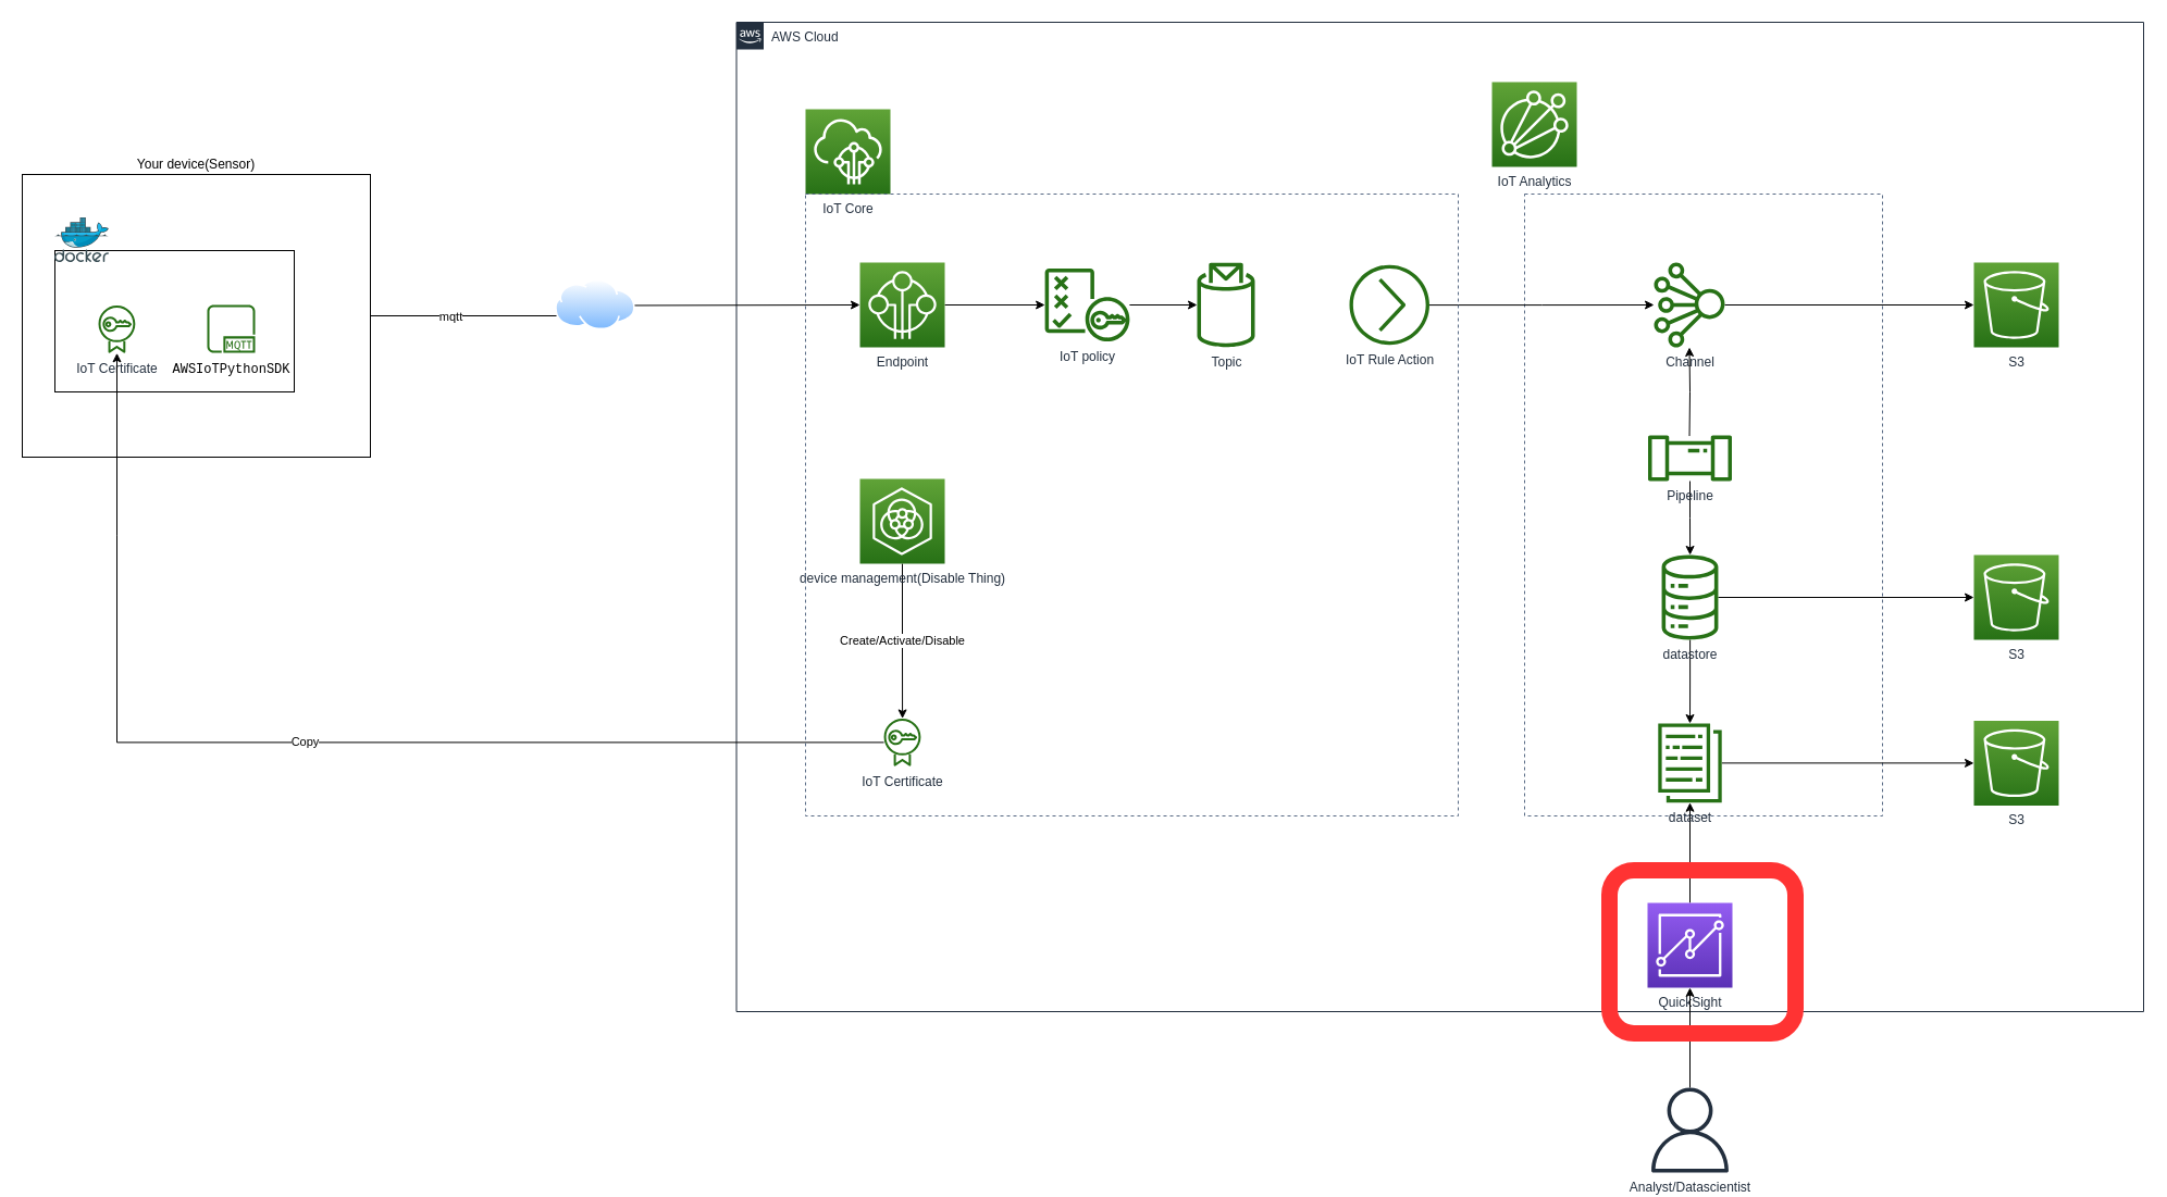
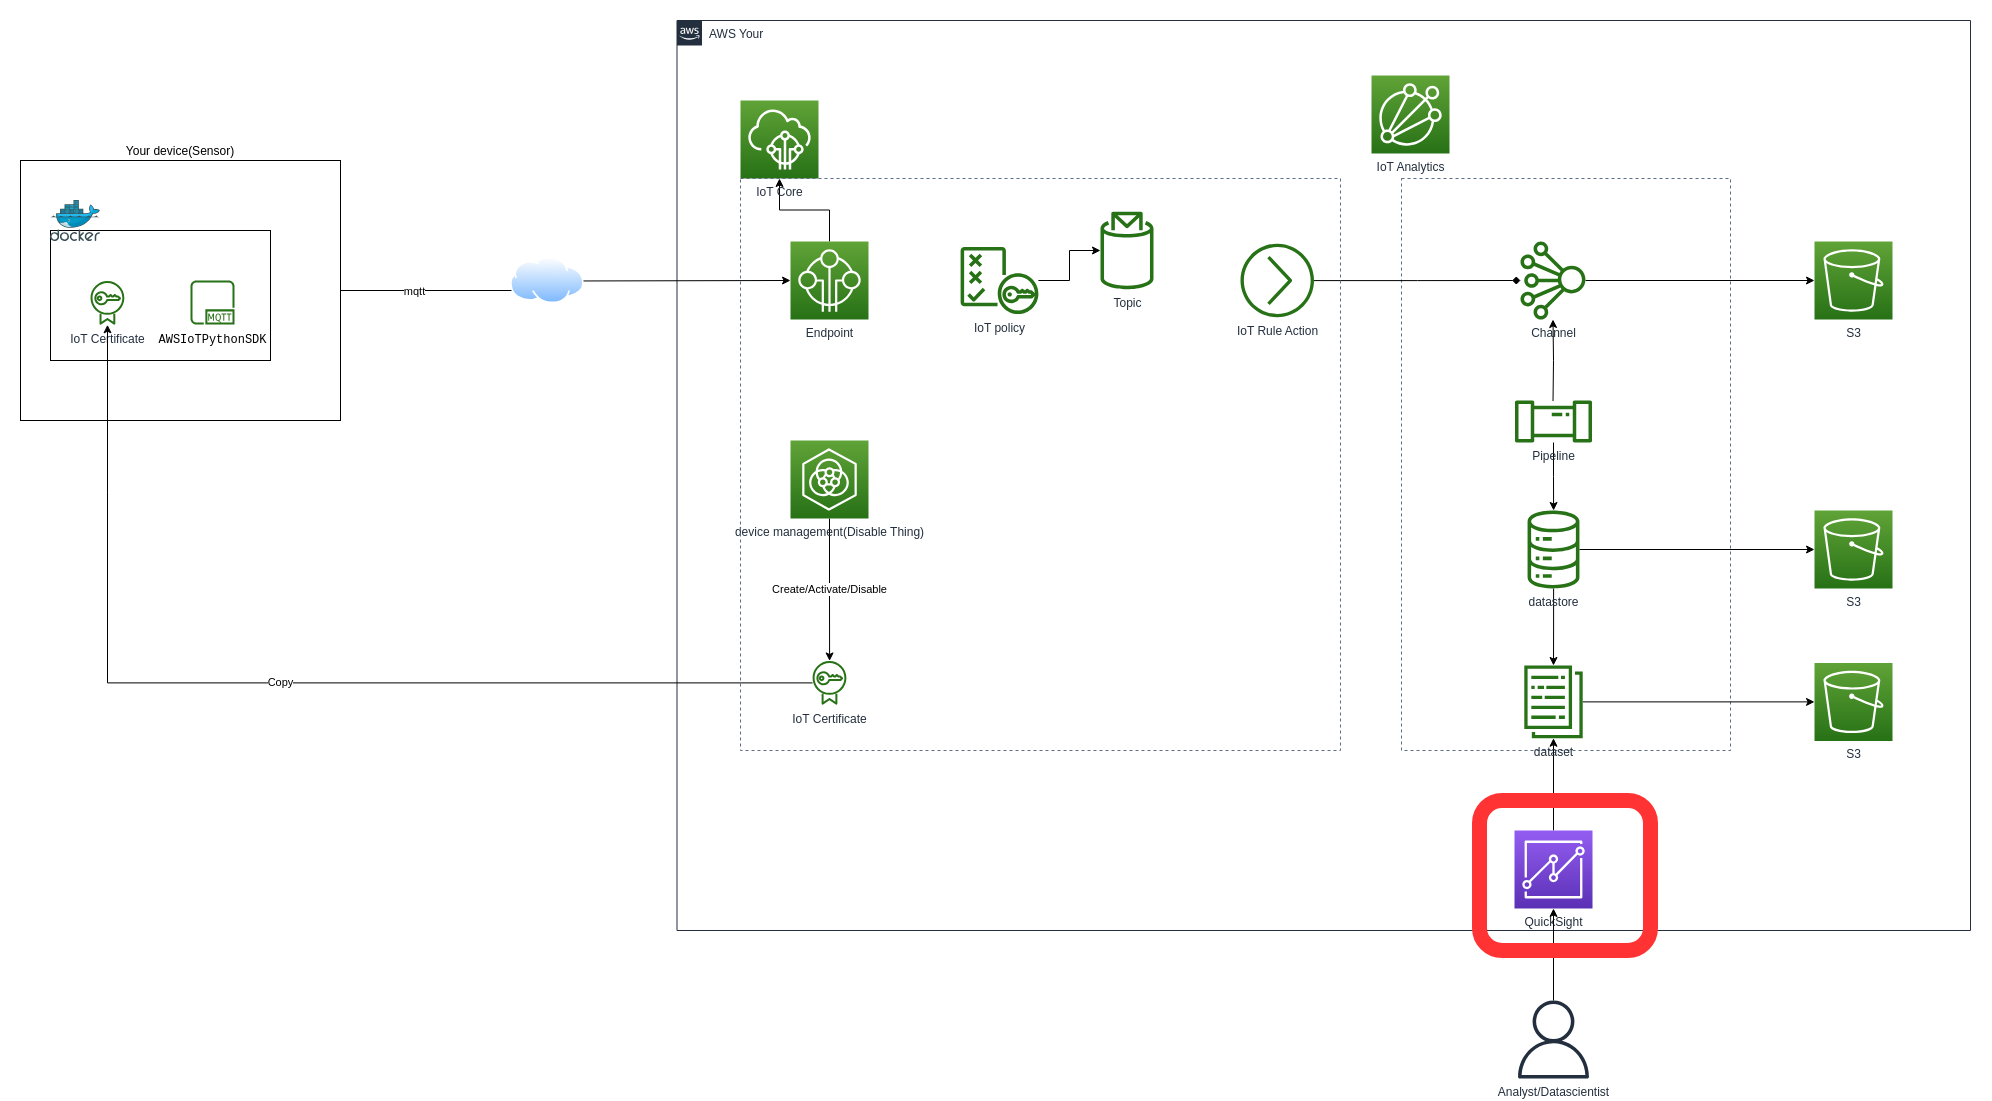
  <mxCell id="0" />
  <mxCell id="1" parent="0" />
- <mxCell id="2" value="AWS Cloud" style="points=[[0,0],[0.25,0],[0.5,0],[0.75,0],[1,0],[1,0.25],[1,0.5],[1,0.75],[1,1],[0.75,1],[0.5,1],[0.25,1],[0,1],[0,0.75],[0,0.5],[0,0.25]];outlineConnect=0;gradientColor=none;html=1;whiteSpace=wrap;fontSize=12;fontStyle=0;shape=mxgraph.aws4.group;grIcon=mxgraph.aws4.group_aws_cloud_alt;strokeColor=#232F3E;fillColor=none;verticalAlign=top;align=left;spacingLeft=30;fontColor=#232F3E;dashed=0;" parent="1" vertex="1"><mxGeometry x="676.5" y="20" width="1293.5" height="910" as="geometry" /></mxCell>
+ <mxCell id="2" value="AWS Your" style="points=[[0,0],[0.25,0],[0.5,0],[0.75,0],[1,0],[1,0.25],[1,0.5],[1,0.75],[1,1],[0.75,1],[0.5,1],[0.25,1],[0,1],[0,0.75],[0,0.5],[0,0.25]];outlineConnect=0;gradientColor=none;html=1;whiteSpace=wrap;fontSize=12;fontStyle=0;shape=mxgraph.aws4.group;grIcon=mxgraph.aws4.group_aws_cloud_alt;strokeColor=#232F3E;fillColor=none;verticalAlign=top;align=left;spacingLeft=30;fontColor=#232F3E;dashed=0;" parent="1" vertex="1"><mxGeometry x="676.5" y="20" width="1293.5" height="910" as="geometry" /></mxCell>
  <mxCell id="3" value="" style="fillColor=none;strokeColor=#5A6C86;dashed=1;verticalAlign=top;fontStyle=0;fontColor=#5A6C86;" parent="1" vertex="1"><mxGeometry x="1401" y="178" width="329" height="572" as="geometry" /></mxCell>
  <mxCell id="4" value="Your device(Sensor)" style="rounded=0;whiteSpace=wrap;html=1;labelPosition=center;verticalLabelPosition=top;align=center;verticalAlign=bottom;" parent="1" vertex="1"><mxGeometry x="20" y="160" width="320" height="260" as="geometry" /></mxCell>
  <mxCell id="5" value="" style="rounded=0;whiteSpace=wrap;html=1;" parent="1" vertex="1"><mxGeometry x="50" y="230" width="220" height="130" as="geometry" /></mxCell>
  <mxCell id="6" value="x" style="edgeStyle=orthogonalEdgeStyle;rounded=0;orthogonalLoop=1;jettySize=auto;html=1;" parent="1" source="4" edge="1"><mxGeometry relative="1" as="geometry"><mxPoint x="790" y="280" as="targetPoint" /></mxGeometry></mxCell>
  <mxCell id="7" value="mqtt" style="edgeLabel;html=1;align=center;verticalAlign=middle;resizable=0;points=[];" parent="6" vertex="1" connectable="0"><mxGeometry x="-0.293" y="-1" relative="1" as="geometry"><mxPoint x="-89" y="-1" as="offset" /></mxGeometry></mxCell>
  <mxCell id="8" value="" style="aspect=fixed;perimeter=ellipsePerimeter;html=1;align=center;shadow=0;dashed=0;spacingTop=3;image;image=img/lib/active_directory/internet_cloud.svg;" parent="1" vertex="1"><mxGeometry x="510" y="256.75" width="73.81" height="46.5" as="geometry" /></mxCell>
  <mxCell id="9" value="IoT Certificate" style="outlineConnect=0;fontColor=#232F3E;gradientColor=none;fillColor=#277116;strokeColor=none;dashed=0;verticalLabelPosition=bottom;verticalAlign=top;align=center;html=1;fontSize=12;fontStyle=0;aspect=fixed;pointerEvents=1;shape=mxgraph.aws4.certificate_manager;" parent="1" vertex="1"><mxGeometry x="90" y="280" width="33.85" height="44.75" as="geometry" /></mxCell>
  <mxCell id="10" value="&lt;div style=&quot;font-family: &amp;#34;menlo&amp;#34; , &amp;#34;monaco&amp;#34; , &amp;#34;courier new&amp;#34; , monospace ; line-height: 18px&quot;&gt;&lt;span style=&quot;background-color: rgb(255 , 255 , 255)&quot;&gt;&lt;font color=&quot;#000000&quot;&gt;AWSIoTPythonSDK&lt;/font&gt;&lt;/span&gt;&lt;/div&gt;" style="outlineConnect=0;fontColor=#232F3E;gradientColor=none;fillColor=#277116;strokeColor=none;dashed=0;verticalLabelPosition=bottom;verticalAlign=top;align=center;html=1;fontSize=12;fontStyle=0;aspect=fixed;pointerEvents=1;shape=mxgraph.aws4.mqtt_protocol;" parent="1" vertex="1"><mxGeometry x="190" y="280" width="44" height="44" as="geometry" /></mxCell>
  <mxCell id="11" value="" style="aspect=fixed;html=1;points=[];align=center;image;fontSize=12;image=img/lib/mscae/Docker.svg;" parent="1" vertex="1"><mxGeometry x="50" y="200" width="50" height="41" as="geometry" /></mxCell>
- <mxCell id="12" style="edgeStyle=orthogonalEdgeStyle;rounded=0;orthogonalLoop=1;jettySize=auto;html=1;" parent="1" source="13" target="15" edge="1"><mxGeometry relative="1" as="geometry" /></mxCell>
+ <mxCell id="12" style="edgeStyle=orthogonalEdgeStyle;rounded=0;orthogonalLoop=1;jettySize=auto;html=1;" parent="1" source="13" target="25" edge="1"><mxGeometry relative="1" as="geometry" /></mxCell>
  <mxCell id="13" value="Endpoint" style="outlineConnect=0;fontColor=#232F3E;gradientColor=#60A337;gradientDirection=north;fillColor=#277116;strokeColor=#ffffff;dashed=0;verticalLabelPosition=bottom;verticalAlign=top;align=center;html=1;fontSize=12;fontStyle=0;aspect=fixed;shape=mxgraph.aws4.resourceIcon;resIcon=mxgraph.aws4.internet_of_things;" parent="1" vertex="1"><mxGeometry x="790" y="241" width="78" height="78" as="geometry" /></mxCell>
  <mxCell id="14" style="edgeStyle=orthogonalEdgeStyle;rounded=0;orthogonalLoop=1;jettySize=auto;html=1;" parent="1" source="15" target="16" edge="1"><mxGeometry relative="1" as="geometry" /></mxCell>
  <mxCell id="15" value="IoT policy" style="outlineConnect=0;fontColor=#232F3E;gradientColor=none;fillColor=#277116;strokeColor=none;dashed=0;verticalLabelPosition=bottom;verticalAlign=top;align=center;html=1;fontSize=12;fontStyle=0;aspect=fixed;pointerEvents=1;shape=mxgraph.aws4.policy;" parent="1" vertex="1"><mxGeometry x="960" y="246.5" width="78" height="67" as="geometry" /></mxCell>
- <mxCell id="16" value="Topic" style="outlineConnect=0;fontColor=#232F3E;gradientColor=none;fillColor=#277116;strokeColor=none;dashed=0;verticalLabelPosition=bottom;verticalAlign=top;align=center;html=1;fontSize=12;fontStyle=0;aspect=fixed;pointerEvents=1;shape=mxgraph.aws4.topic_2;" parent="1" vertex="1"><mxGeometry x="1100" y="241" width="53" height="78" as="geometry" /></mxCell>
+ <mxCell id="16" value="Topic" style="outlineConnect=0;fontColor=#232F3E;gradientColor=none;fillColor=#277116;strokeColor=none;dashed=0;verticalLabelPosition=bottom;verticalAlign=top;align=center;html=1;fontSize=12;fontStyle=0;aspect=fixed;pointerEvents=1;shape=mxgraph.aws4.topic_2;" parent="1" vertex="1"><mxGeometry x="1100" y="211" width="53" height="78" as="geometry" /></mxCell>
  <mxCell id="17" value="Create/Activate/Disable" style="edgeStyle=orthogonalEdgeStyle;rounded=0;orthogonalLoop=1;jettySize=auto;html=1;" parent="1" source="18" target="20" edge="1"><mxGeometry relative="1" as="geometry" /></mxCell>
  <mxCell id="18" value="device management(Disable Thing)" style="outlineConnect=0;fontColor=#232F3E;gradientColor=#60A337;gradientDirection=north;fillColor=#277116;strokeColor=#ffffff;dashed=0;verticalLabelPosition=bottom;verticalAlign=top;align=center;html=1;fontSize=12;fontStyle=0;aspect=fixed;shape=mxgraph.aws4.resourceIcon;resIcon=mxgraph.aws4.iot_device_management;" parent="1" vertex="1"><mxGeometry x="790" y="440" width="78" height="78" as="geometry" /></mxCell>
  <mxCell id="19" value="Copy" style="edgeStyle=orthogonalEdgeStyle;rounded=0;orthogonalLoop=1;jettySize=auto;html=1;" parent="1" source="20" target="9" edge="1"><mxGeometry relative="1" as="geometry" /></mxCell>
  <mxCell id="20" value="IoT Certificate" style="outlineConnect=0;fontColor=#232F3E;gradientColor=none;fillColor=#277116;strokeColor=none;dashed=0;verticalLabelPosition=bottom;verticalAlign=top;align=center;html=1;fontSize=12;fontStyle=0;aspect=fixed;pointerEvents=1;shape=mxgraph.aws4.certificate_manager;" parent="1" vertex="1"><mxGeometry x="812.07" y="660" width="33.85" height="44.75" as="geometry" /></mxCell>
- <mxCell id="21" style="edgeStyle=orthogonalEdgeStyle;rounded=0;orthogonalLoop=1;jettySize=auto;html=1;" parent="1" source="22" target="24" edge="1"><mxGeometry relative="1" as="geometry" /></mxCell>
+ <mxCell id="21" style="edgeStyle=orthogonalEdgeStyle;rounded=0;orthogonalLoop=1;jettySize=auto;html=1;endArrow=diamond;" parent="1" source="22" target="24" edge="1"><mxGeometry relative="1" as="geometry" /></mxCell>
  <mxCell id="22" value="IoT Rule Action" style="outlineConnect=0;fontColor=#232F3E;gradientColor=none;fillColor=#277116;strokeColor=none;dashed=0;verticalLabelPosition=bottom;verticalAlign=top;align=center;html=1;fontSize=12;fontStyle=0;aspect=fixed;pointerEvents=1;shape=mxgraph.aws4.action;" parent="1" vertex="1"><mxGeometry x="1240" y="243.25" width="73.5" height="73.5" as="geometry" /></mxCell>
  <mxCell id="23" style="edgeStyle=orthogonalEdgeStyle;rounded=0;orthogonalLoop=1;jettySize=auto;html=1;" parent="1" source="24" target="28" edge="1"><mxGeometry relative="1" as="geometry" /></mxCell>
  <mxCell id="24" value="Channel" style="outlineConnect=0;fontColor=#232F3E;gradientColor=none;fillColor=#277116;strokeColor=none;dashed=0;verticalLabelPosition=bottom;verticalAlign=top;align=center;html=1;fontSize=12;fontStyle=0;aspect=fixed;pointerEvents=1;shape=mxgraph.aws4.iot_analytics_channel;" parent="1" vertex="1"><mxGeometry x="1520" y="241" width="65" height="78" as="geometry" /></mxCell>
  <mxCell id="25" value="IoT Core" style="outlineConnect=0;fontColor=#232F3E;gradientColor=#60A337;gradientDirection=north;fillColor=#277116;strokeColor=#ffffff;dashed=0;verticalLabelPosition=bottom;verticalAlign=top;align=center;html=1;fontSize=12;fontStyle=0;aspect=fixed;shape=mxgraph.aws4.resourceIcon;resIcon=mxgraph.aws4.iot_core;" parent="1" vertex="1"><mxGeometry x="740" y="100" width="78" height="78" as="geometry" /></mxCell>
  <mxCell id="26" value="" style="fillColor=none;strokeColor=#5A6C86;dashed=1;verticalAlign=top;fontStyle=0;fontColor=#5A6C86;" parent="1" vertex="1"><mxGeometry x="740" y="178" width="600" height="572" as="geometry" /></mxCell>
  <mxCell id="27" value="IoT Analytics" style="outlineConnect=0;fontColor=#232F3E;gradientColor=#60A337;gradientDirection=north;fillColor=#277116;strokeColor=#ffffff;dashed=0;verticalLabelPosition=bottom;verticalAlign=top;align=center;html=1;fontSize=12;fontStyle=0;aspect=fixed;shape=mxgraph.aws4.resourceIcon;resIcon=mxgraph.aws4.iot_analytics;" parent="1" vertex="1"><mxGeometry x="1371" y="75" width="78" height="78" as="geometry" /></mxCell>
  <mxCell id="28" value="S3" style="outlineConnect=0;fontColor=#232F3E;gradientColor=#60A337;gradientDirection=north;fillColor=#277116;strokeColor=#ffffff;dashed=0;verticalLabelPosition=bottom;verticalAlign=top;align=center;html=1;fontSize=12;fontStyle=0;aspect=fixed;shape=mxgraph.aws4.resourceIcon;resIcon=mxgraph.aws4.s3;" parent="1" vertex="1"><mxGeometry x="1814" y="241" width="78" height="78" as="geometry" /></mxCell>
  <mxCell id="29" style="edgeStyle=orthogonalEdgeStyle;rounded=0;orthogonalLoop=1;jettySize=auto;html=1;" parent="1" target="24" edge="1"><mxGeometry relative="1" as="geometry"><mxPoint x="1552.529" y="400.551" as="sourcePoint" /></mxGeometry></mxCell>
  <mxCell id="30" style="edgeStyle=orthogonalEdgeStyle;rounded=0;orthogonalLoop=1;jettySize=auto;html=1;" parent="1" source="31" target="34" edge="1"><mxGeometry relative="1" as="geometry" /></mxCell>
  <mxCell id="31" value="Pipeline" style="outlineConnect=0;fontColor=#232F3E;gradientColor=none;fillColor=#277116;strokeColor=none;dashed=0;verticalLabelPosition=bottom;verticalAlign=top;align=center;html=1;fontSize=12;fontStyle=0;aspect=fixed;pointerEvents=1;shape=mxgraph.aws4.iot_analytics_pipeline;" parent="1" vertex="1"><mxGeometry x="1514" y="400" width="78" height="42" as="geometry" /></mxCell>
  <mxCell id="32" style="edgeStyle=orthogonalEdgeStyle;rounded=0;orthogonalLoop=1;jettySize=auto;html=1;" parent="1" source="34" target="35" edge="1"><mxGeometry relative="1" as="geometry" /></mxCell>
  <mxCell id="33" style="edgeStyle=orthogonalEdgeStyle;rounded=0;orthogonalLoop=1;jettySize=auto;html=1;" edge="1" parent="1" source="34" target="39"><mxGeometry relative="1" as="geometry" /></mxCell>
  <mxCell id="34" value="datastore" style="outlineConnect=0;fontColor=#232F3E;gradientColor=none;fillColor=#277116;strokeColor=none;dashed=0;verticalLabelPosition=bottom;verticalAlign=top;align=center;html=1;fontSize=12;fontStyle=0;aspect=fixed;pointerEvents=1;shape=mxgraph.aws4.iot_analytics_data_store;" parent="1" vertex="1"><mxGeometry x="1526" y="510" width="54" height="78" as="geometry" /></mxCell>
  <mxCell id="35" value="S3" style="outlineConnect=0;fontColor=#232F3E;gradientColor=#60A337;gradientDirection=north;fillColor=#277116;strokeColor=#ffffff;dashed=0;verticalLabelPosition=bottom;verticalAlign=top;align=center;html=1;fontSize=12;fontStyle=0;aspect=fixed;shape=mxgraph.aws4.resourceIcon;resIcon=mxgraph.aws4.s3;" parent="1" vertex="1"><mxGeometry x="1814" y="510" width="78" height="78" as="geometry" /></mxCell>
  <mxCell id="36" style="edgeStyle=orthogonalEdgeStyle;rounded=0;orthogonalLoop=1;jettySize=auto;html=1;" edge="1" parent="1" source="37" target="39"><mxGeometry relative="1" as="geometry" /></mxCell>
  <mxCell id="37" value="QuickSight" style="outlineConnect=0;fontColor=#232F3E;gradientColor=#945DF2;gradientDirection=north;fillColor=#5A30B5;strokeColor=#ffffff;dashed=0;verticalLabelPosition=bottom;verticalAlign=top;align=center;html=1;fontSize=12;fontStyle=0;aspect=fixed;shape=mxgraph.aws4.resourceIcon;resIcon=mxgraph.aws4.quicksight;" vertex="1" parent="1"><mxGeometry x="1514" y="830" width="78" height="78" as="geometry" /></mxCell>
  <mxCell id="38" style="edgeStyle=orthogonalEdgeStyle;rounded=0;orthogonalLoop=1;jettySize=auto;html=1;" edge="1" parent="1" source="39" target="40"><mxGeometry relative="1" as="geometry" /></mxCell>
  <mxCell id="39" value="dataset" style="outlineConnect=0;fontColor=#232F3E;gradientColor=none;fillColor=#277116;strokeColor=none;dashed=0;verticalLabelPosition=bottom;verticalAlign=top;align=center;html=1;fontSize=12;fontStyle=0;aspect=fixed;pointerEvents=1;shape=mxgraph.aws4.data_set;" vertex="1" parent="1"><mxGeometry x="1523.62" y="665" width="58.76" height="72.75" as="geometry" /></mxCell>
  <mxCell id="40" value="S3" style="outlineConnect=0;fontColor=#232F3E;gradientColor=#60A337;gradientDirection=north;fillColor=#277116;strokeColor=#ffffff;dashed=0;verticalLabelPosition=bottom;verticalAlign=top;align=center;html=1;fontSize=12;fontStyle=0;aspect=fixed;shape=mxgraph.aws4.resourceIcon;resIcon=mxgraph.aws4.s3;" vertex="1" parent="1"><mxGeometry x="1814" y="662.38" width="78" height="78" as="geometry" /></mxCell>
  <mxCell id="41" style="edgeStyle=orthogonalEdgeStyle;rounded=0;orthogonalLoop=1;jettySize=auto;html=1;" edge="1" parent="1" source="42" target="37"><mxGeometry relative="1" as="geometry" /></mxCell>
  <mxCell id="42" value="Analyst/Datascientist" style="outlineConnect=0;fontColor=#232F3E;gradientColor=none;fillColor=#232F3E;strokeColor=none;dashed=0;verticalLabelPosition=bottom;verticalAlign=top;align=center;html=1;fontSize=12;fontStyle=0;aspect=fixed;pointerEvents=1;shape=mxgraph.aws4.user;" vertex="1" parent="1"><mxGeometry x="1514" y="1000" width="78" height="78" as="geometry" /></mxCell>
  <mxCell id="43" value="" style="rounded=1;whiteSpace=wrap;html=1;strokeWidth=15;fillColor=none;strokeColor=#FF3333;" vertex="1" parent="1"><mxGeometry x="1479" y="800" width="171" height="150" as="geometry" /></mxCell>
